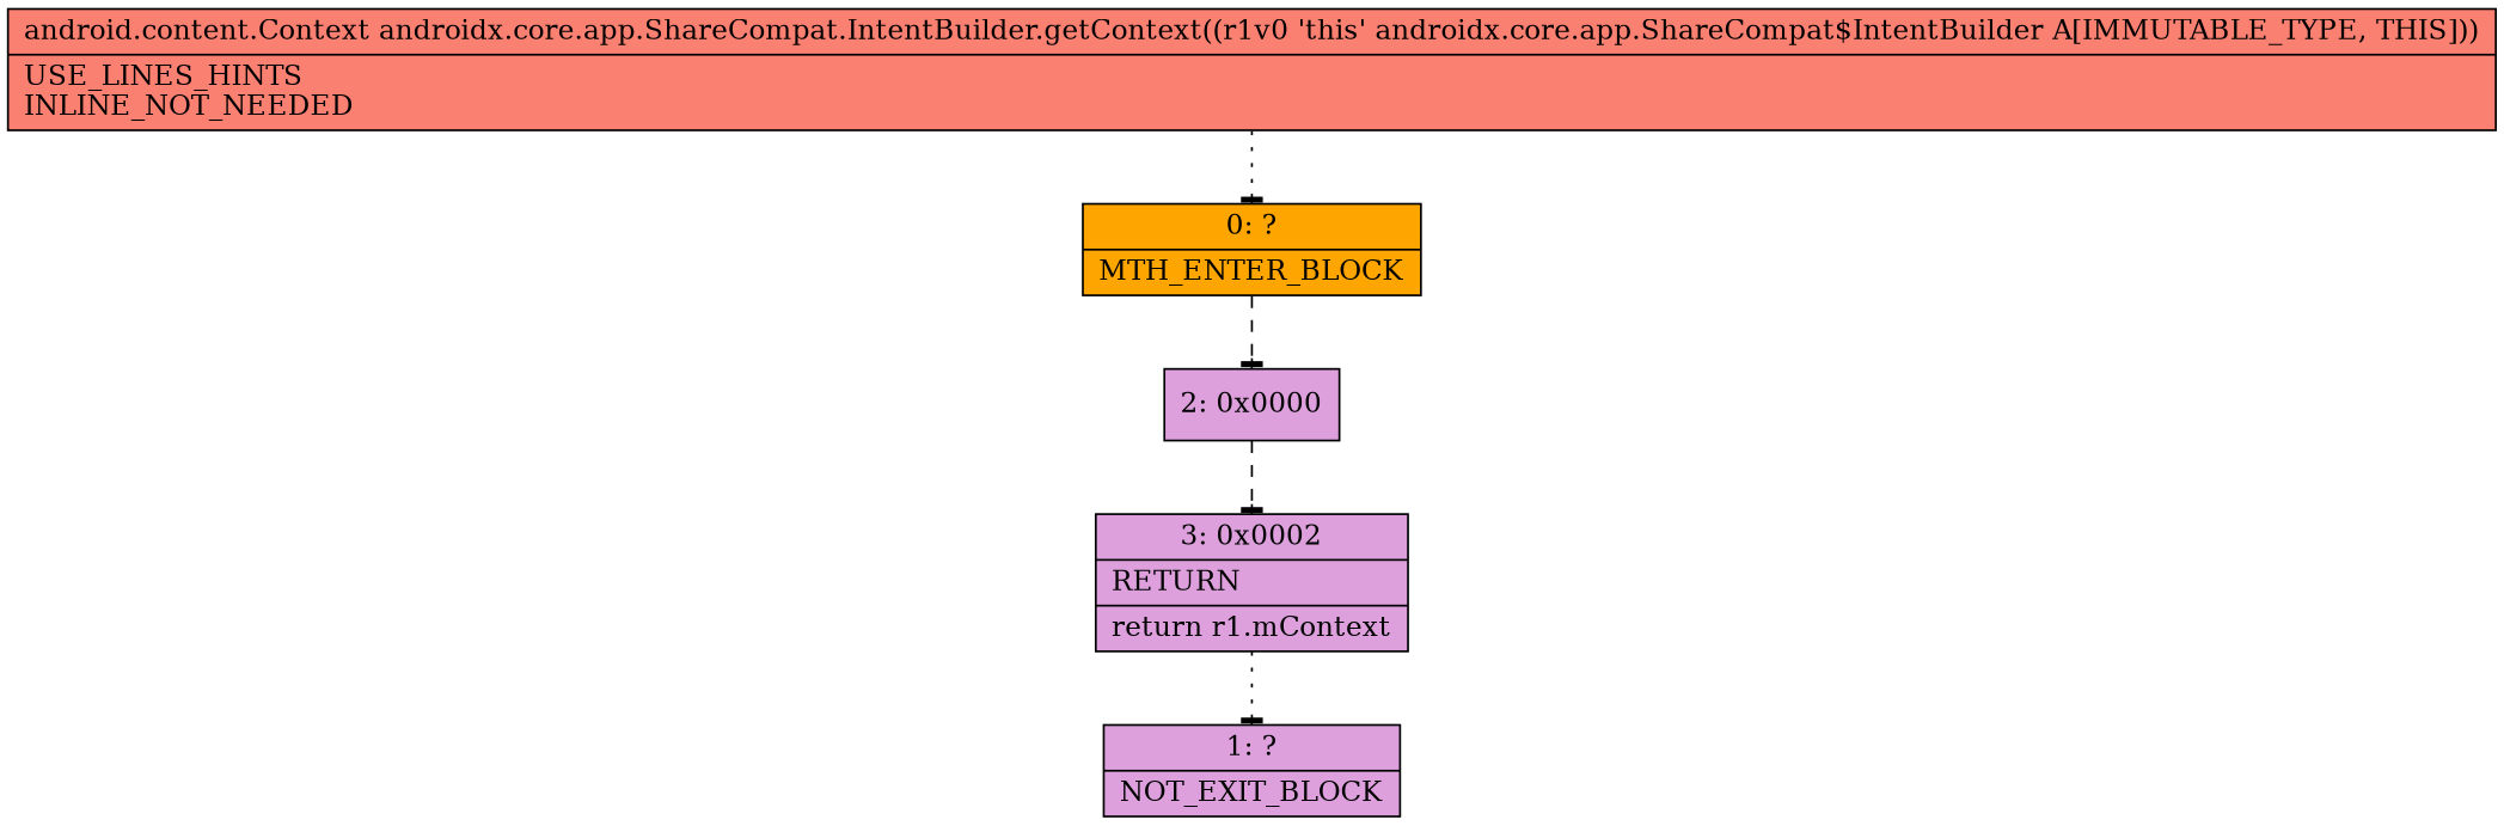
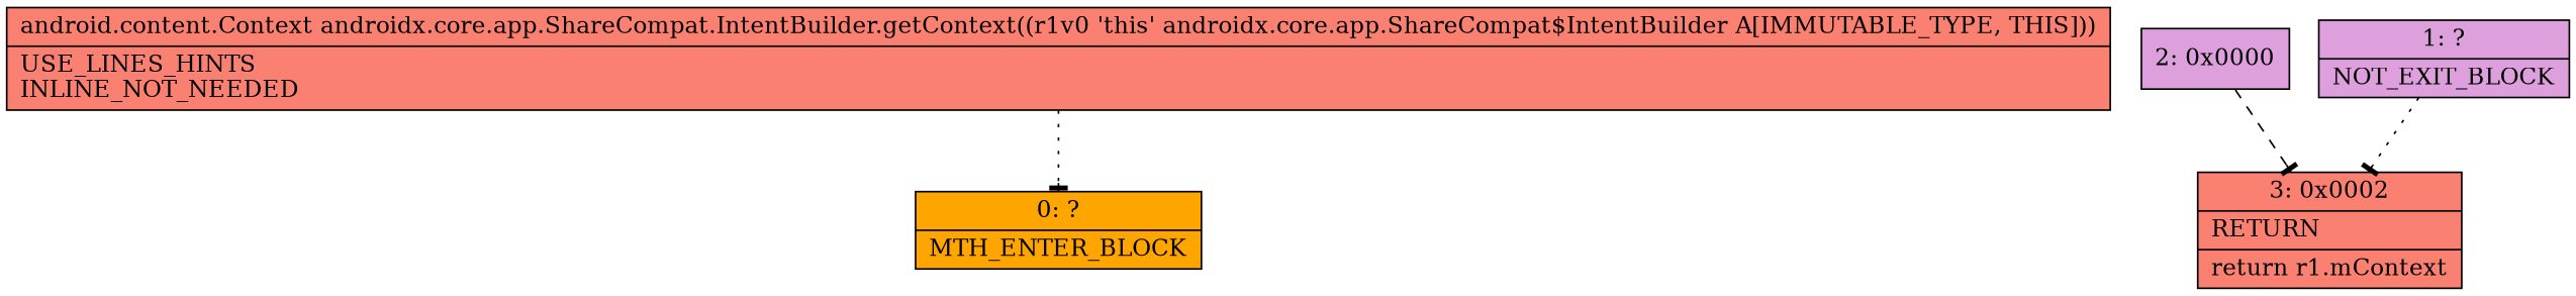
  digraph {
    node [fillcolor=plum shape=record style=filled]
    edge [arrowhead=tee style=dashed]
    n1 [fillcolor=orange label="{0\:\ ?|MTH_ENTER_BLOCK\l}"]
    n2 [label="{2\:\ 0x0000}"]
-   n3 [label="{3\:\ 0x0002|RETURN\l|return r1.mContext\l}"]
+   n3 [fillcolor=salmon label="{3\:\ 0x0002|RETURN\l|return r1.mContext\l}"]
    n4 [label="{1\:\ ?|NOT_EXIT_BLOCK\l}"]
    n5 [fillcolor=salmon label="{android.content.Context androidx.core.app.ShareCompat.IntentBuilder.getContext((r1v0 'this' androidx.core.app.ShareCompat$IntentBuilder A[IMMUTABLE_TYPE, THIS]))  | USE_LINES_HINTS\lINLINE_NOT_NEEDED\l}"]
-   n1 -> n2
    n2 -> n3
-   n3 -> n4 [style=dotted]
+   n4 -> n3 [style=dotted]
    n5 -> n1 [style=dotted]
  }
